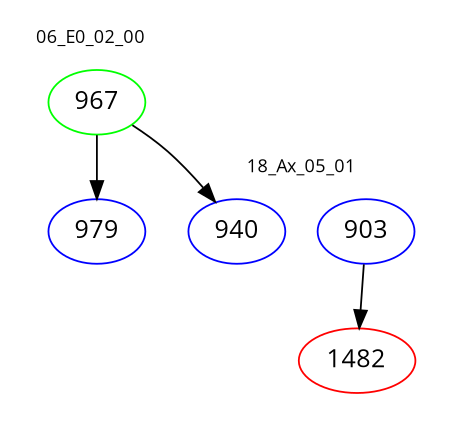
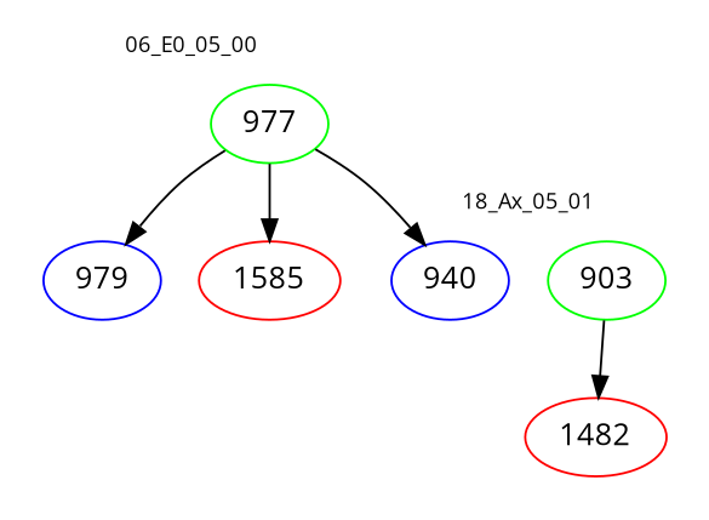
  digraph {
    fontname="Open Sans"
    node [color=green fontname="Open Sans"]
    edge [color=black fontname="Open Sans"]
-   n1 [color=blue label=903]
+   n1 [label=903]
    n2 [color=red label=1482]
    n3 [color=blue label=940]
-   n4 [label=967]
+   n4 [label=977]
    n5 [color=blue label=979]
+   n6 [color=red label=1585]
    subgraph cluster_1 {
      color=white
      fontsize=10
      label="18_Ax_05_01"
      n1
      n2
      n3
    }
    subgraph cluster_2 {
      color=white
      fontsize=10
-     label="06_E0_02_00"
+     label="06_E0_05_00"
      n4
      n5
+     n6
    }
    n1 -> n2
    n4 -> n3
    n4 -> n5
+   n4 -> n6
  }
